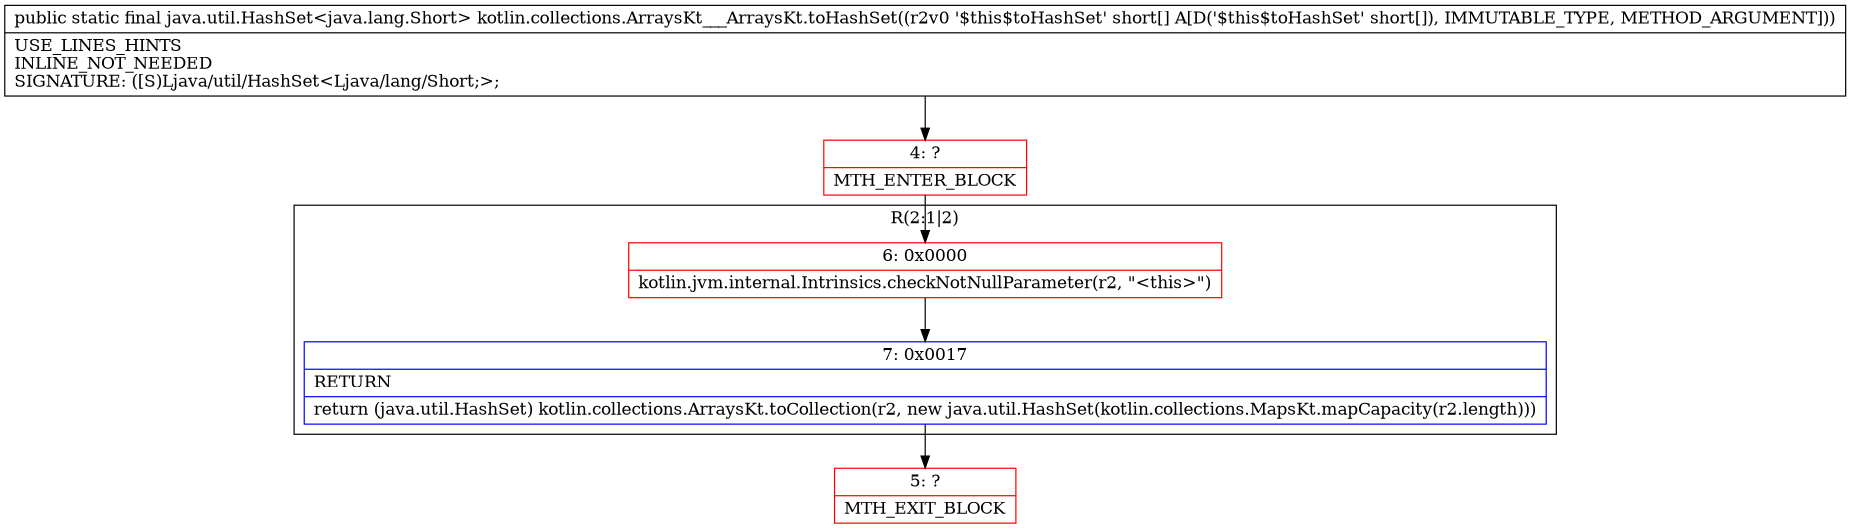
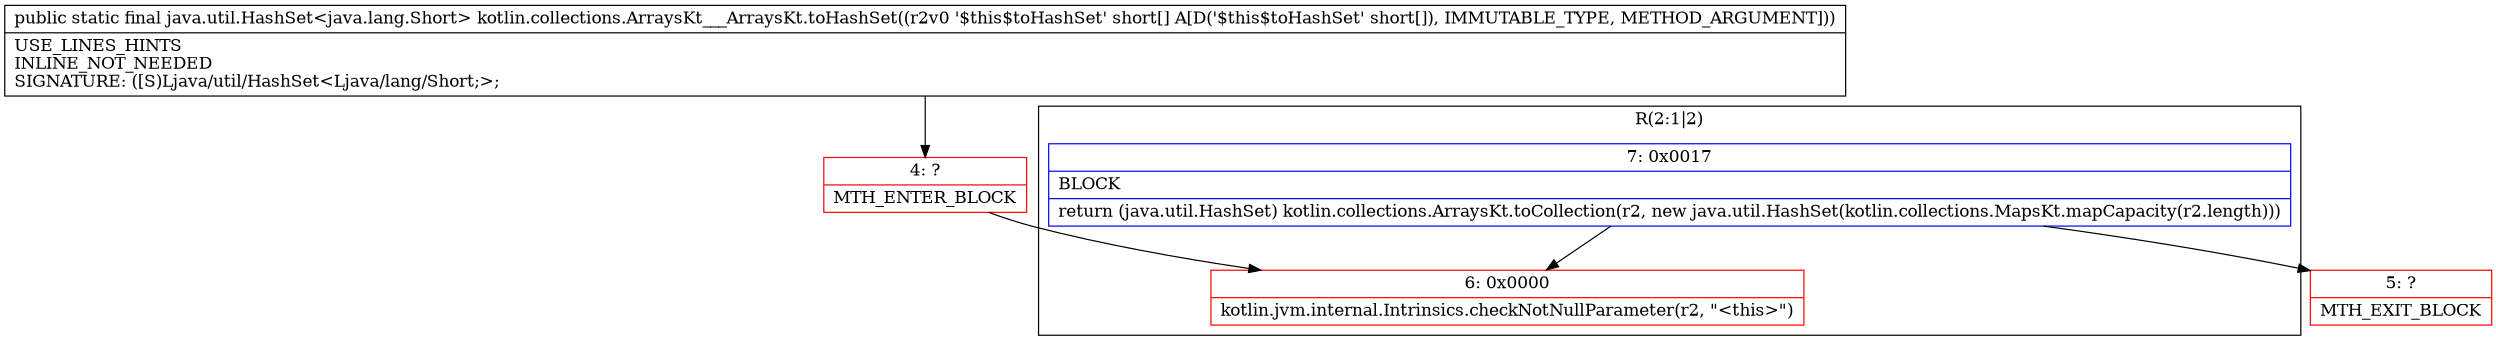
  digraph {
    node [color=red shape=record]
    n1 [label="{6\:\ 0x0000|kotlin.jvm.internal.Intrinsics.checkNotNullParameter(r2, \"\<this\>\")\l}"]
-   n2 [color=blue label="{7\:\ 0x0017|RETURN\l|return (java.util.HashSet) kotlin.collections.ArraysKt.toCollection(r2, new java.util.HashSet(kotlin.collections.MapsKt.mapCapacity(r2.length)))\l}"]
+   n2 [color=blue label="{7\:\ 0x0017|BLOCK\l|return (java.util.HashSet) kotlin.collections.ArraysKt.toCollection(r2, new java.util.HashSet(kotlin.collections.MapsKt.mapCapacity(r2.length)))\l}"]
    n3 [label="{5\:\ ?|MTH_EXIT_BLOCK\l}"]
    n4 [label="{4\:\ ?|MTH_ENTER_BLOCK\l}"]
    n5 [label="{public static final java.util.HashSet\<java.lang.Short\> kotlin.collections.ArraysKt___ArraysKt.toHashSet((r2v0 '$this$toHashSet' short[] A[D('$this$toHashSet' short[]), IMMUTABLE_TYPE, METHOD_ARGUMENT]))  | USE_LINES_HINTS\lINLINE_NOT_NEEDED\lSIGNATURE: ([S)Ljava\/util\/HashSet\<Ljava\/lang\/Short;\>;\l}" color=""]
    subgraph cluster_1 {
      label="R(2:1|2)"
      n1
      n2
    }
-   n1 -> n2
+   n2 -> n1
    n2 -> n3
    n4 -> n1
    n5 -> n4
  }
